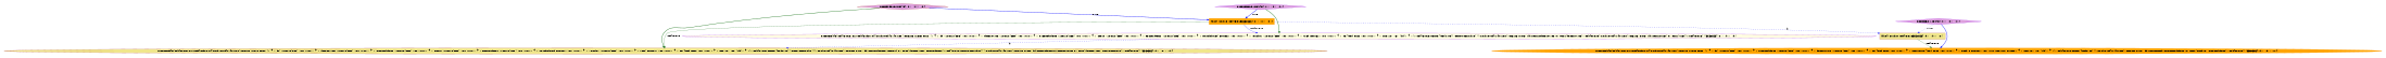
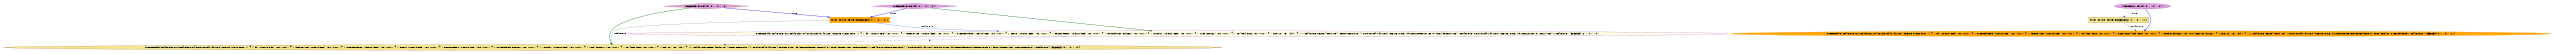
  digraph {
    fontname="DejaVu Sans Mono"
    node [color=brown fillcolor=plum fontname="DejaVu Sans Mono" shape=diamond style=filled]
    edge [color=blue fontname="DejaVu Sans Mono" style=bold]
    n1 [label="createSegmentTable['0', '1', '0']"]
    n2 [color=darkorange fillcolor=orange label="final String tableName@@@2@@@['1', '1', '0']" shape=box]
    n3 [fillcolor=khaki label="createTable(tableName,ImmutableList.of(StringUtils.format(\"CREATE TABLE %1$s (\" + \" id VARCHAR(255) NOT NULL,\" + \" dataSource VARCHAR(255) NOT NULL,\" + \" created_date VARCHAR(255) NOT NULL,\" + \" start VARCHAR(255) NOT NULL,\" + \" %3$send%3$s VARCHAR(255) NOT NULL,\" + \" partitioned BOOLEAN NOT NULL,\" + \" version VARCHAR(255) NOT NULL,\" + \" used BOOLEAN NOT NULL,\" + \" payload %2$s NOT NULL,\" + \" PRIMARY KEY (id)\" + \")\",tableName,getPayloadType(),getQuoteString()),StringUtils.format(\"CREATE INDEX idx_%1$s_datasource_end ON %1$s(dataSource, %2$send%2$s)\",tableName,getQuoteString()),StringUtils.format(\"CREATE INDEX idx_%1$s_datasource_sequence ON %1$s(dataSource, sequence_name)\",tableName)))@@@3@@@['0', '1', '0']" shape=ellipse]
    n4 [color=purple fillcolor=lightyellow label="createTable(tableName,ImmutableList.of(StringUtils.format(\"CREATE TABLE %1$s (\" + \" id VARCHAR(255) NOT NULL,\" + \" dataSource VARCHAR(255) NOT NULL,\" + \" created_date VARCHAR(255) NOT NULL,\" + \" start VARCHAR(255) NOT NULL,\" + \" %3$send%3$s VARCHAR(255) NOT NULL,\" + \" partitioned BOOLEAN NOT NULL,\" + \" version VARCHAR(255) NOT NULL,\" + \" used BOOLEAN NOT NULL,\" + \" payload %2$s NOT NULL,\" + \" PRIMARY KEY (id)\" + \")\",tableName,getPayloadType(),getQuoteString()),StringUtils.format(\"CREATE INDEX idx_%1$s_datasource ON %1$s(dataSource)\",tableName),StringUtils.format(\"CREATE INDEX idx_%1$s_used ON %1$s(used)\",tableName)))@@@3@@@['1', '0', '0']" shape=ellipse]
    n5 [fillcolor=khaki label="final String tableName@@@2@@@['0', '0', '1']" shape=box]
    n6 [color=darkorange fillcolor=orange label="createTable(tableName,ImmutableList.of(StringUtils.format(\"CREATE TABLE %1$s (\" + \" id VARCHAR(255) NOT NULL,\" + \" created_date VARCHAR(255) NOT NULL,\" + \" datasource VARCHAR(255) NOT NULL,\" + \" payload %2$s NOT NULL,\" + \" status_payload %2$s NOT NULL,\" + \" active BOOLEAN NOT NULL DEFAULT FALSE,\" + \" PRIMARY KEY (id)\" + \")\",tableName,getPayloadType()),StringUtils.format(\"CREATE INDEX idx_%1$s_active_created_date ON %1$s(active, created_date)\",tableName)))@@@3@@@['0', '0', '1']" shape=ellipse]
    n7 [color=purple label="createSegmentTable['1', '0', '0']"]
-   n8 [color=purple label="createEntryTable['0', '0', '1']"]
+   n8 [color=purple label="createEntryTable['0', '0', '1']" shape=ellipse]
    n1 -> n2 [label=true]
    n1 -> n3 [color=darkgreen]
    n2 -> n3 [color=darkgreen label=tableName style=solid]
    n2 -> n4 [label=tableName style=solid]
-   n2 -> n5 [label=0 style=dashed]
    n4 -> n3 [label=0 style=dashed]
    n5 -> n6 [color=darkgreen label=tableName style=solid]
    n7 -> n2 [label=true]
    n7 -> n4 [color=darkgreen]
    n8 -> n5 [label=true style=dotted]
    n8 -> n6
  }
